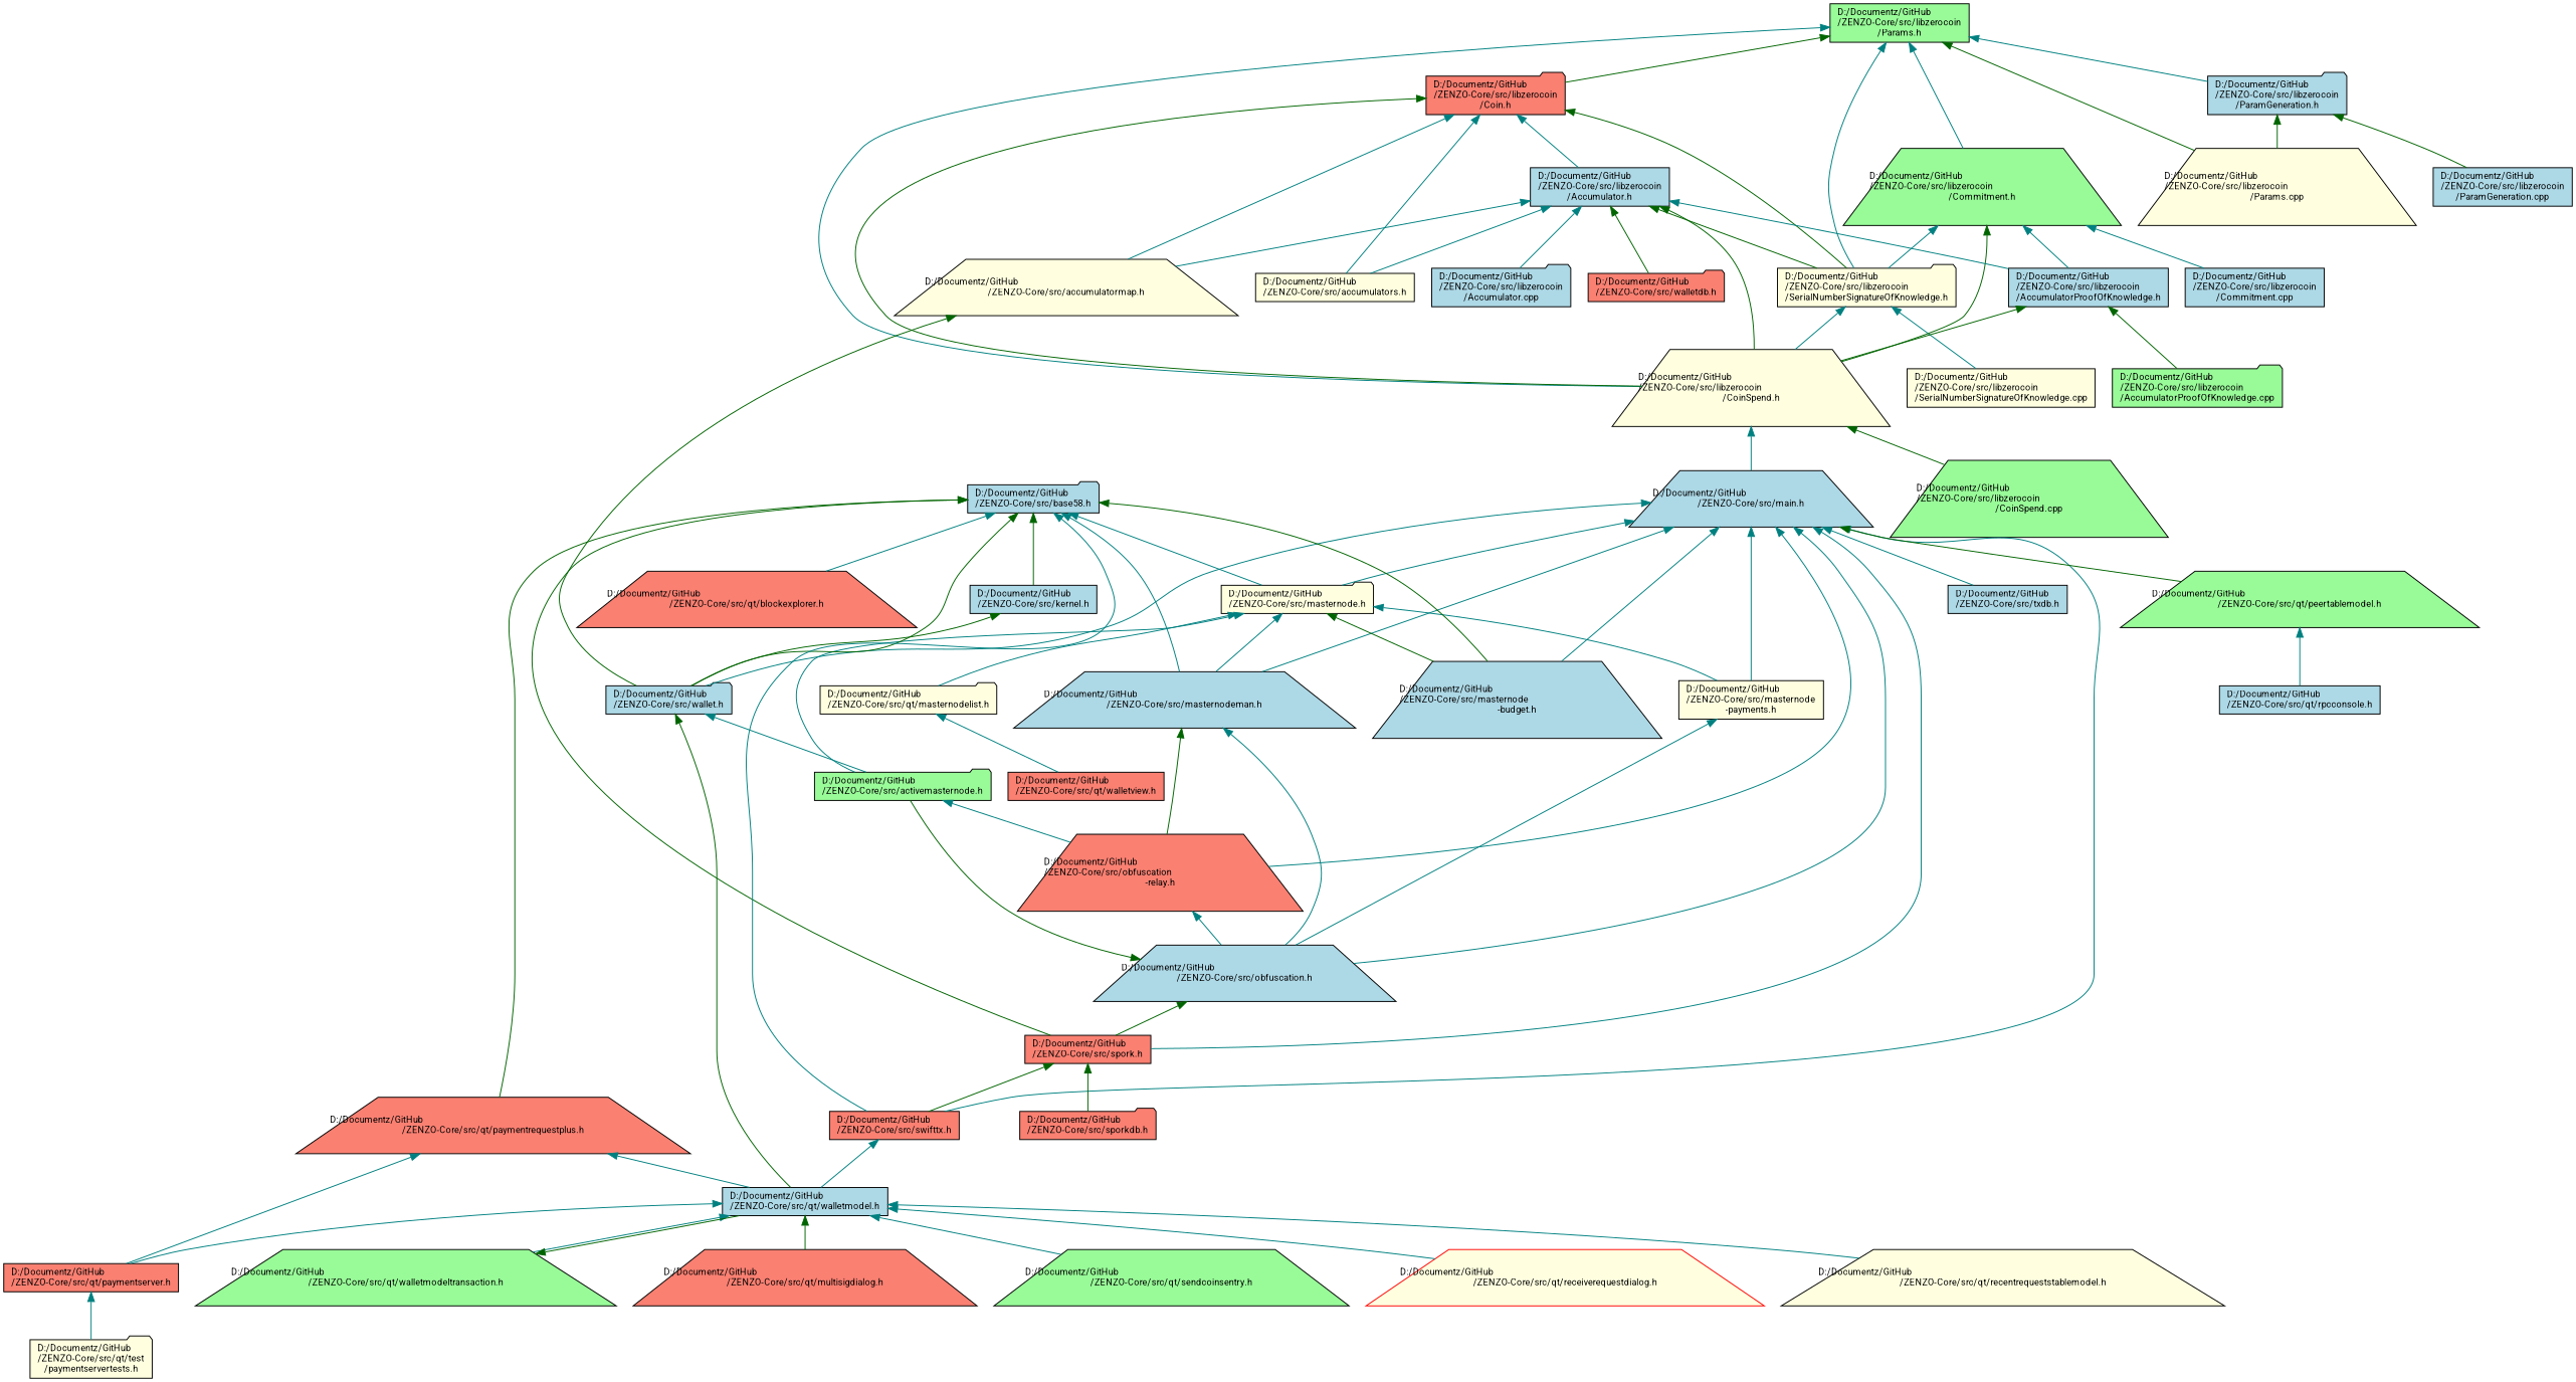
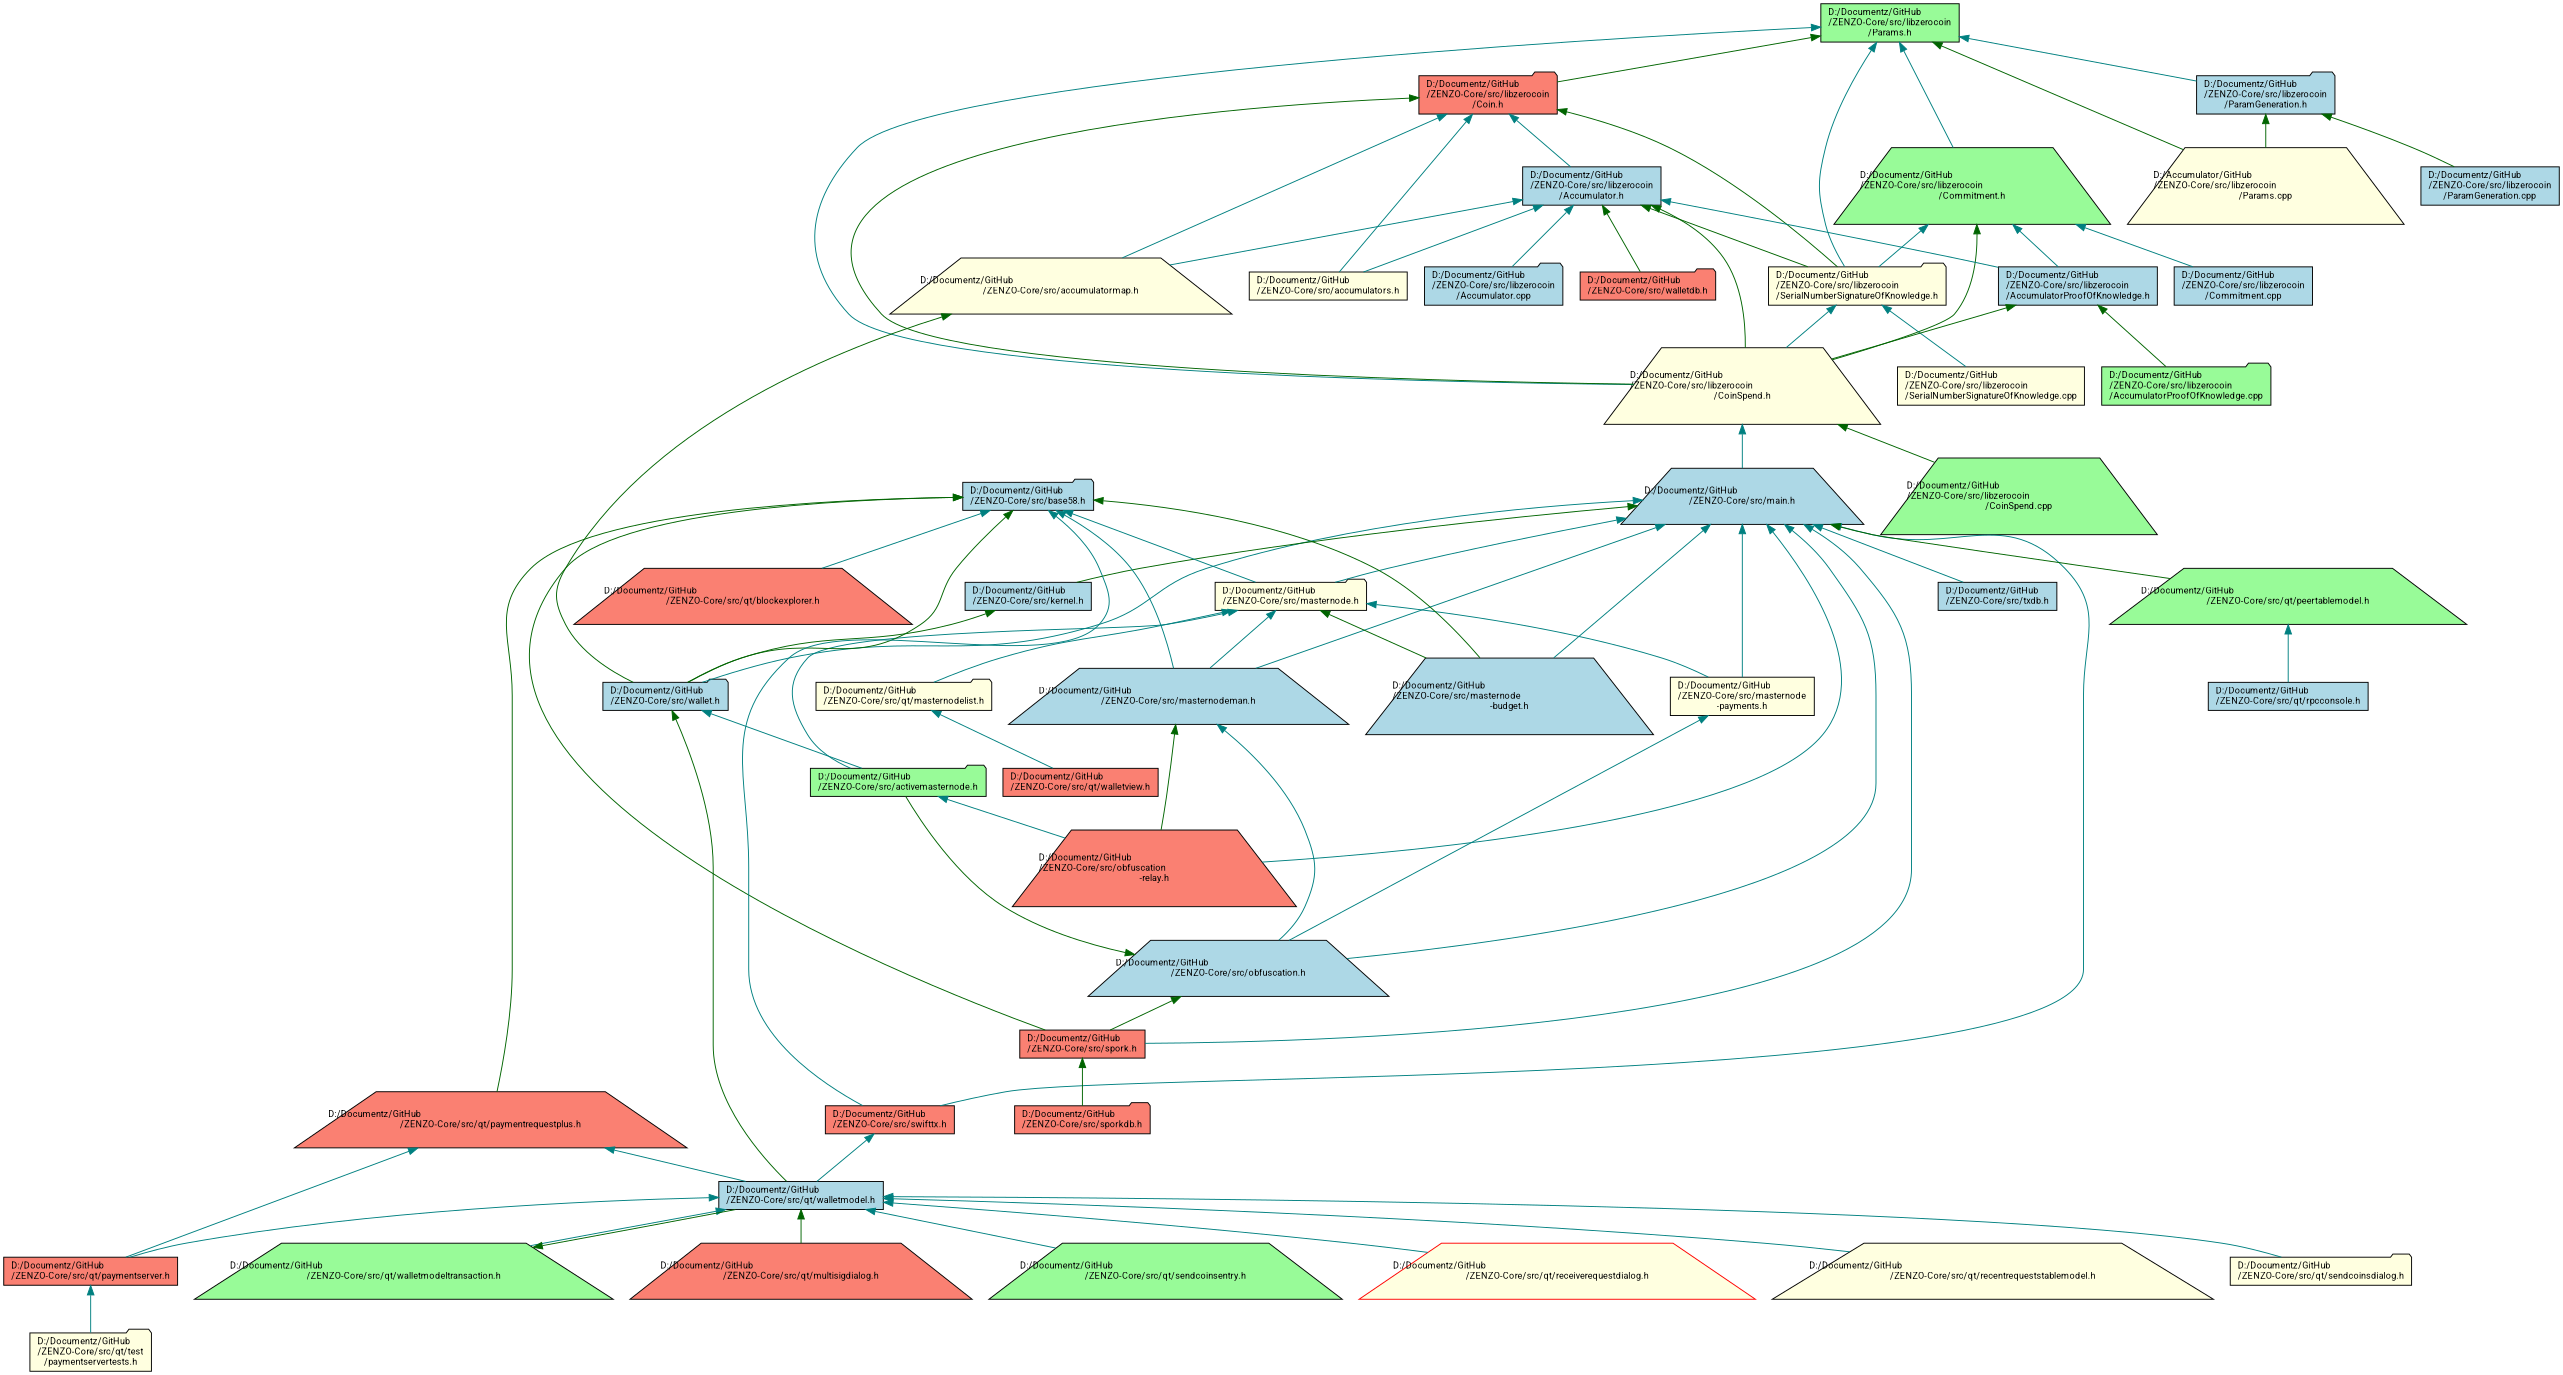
  digraph {
    fontname=Roboto
    node [color=black fillcolor=lightblue fontname=Roboto fontsize=10 shape=trapezium style=filled]
    edge [color=teal dir=back fontname=Roboto fontsize=10 labelfontname=Helvetica labelfontsize=10 style=solid]
    n1 [fillcolor=palegreen fontcolor=black height=0.2 label="D:/Documentz/GitHub\l/ZENZO-Core/src/libzerocoin\l/Params.h" shape=box width=0.4]
    n2 [fillcolor=salmon height=0.2 label="D:/Documentz/GitHub\l/ZENZO-Core/src/libzerocoin\l/Coin.h" shape=folder width=0.4]
    n3 [fillcolor=lightyellow height=0.2 label="D:/Documentz/GitHub\l/ZENZO-Core/src/libzerocoin\l/CoinSpend.h" width=0.4]
    n4 [fillcolor=lightyellow height=0.2 label="D:/Documentz/GitHub\l/ZENZO-Core/src/libzerocoin\l/SerialNumberSignatureOfKnowledge.h" shape=folder width=0.4]
    n5 [fillcolor=palegreen height=0.2 label="D:/Documentz/GitHub\l/ZENZO-Core/src/libzerocoin\l/Commitment.h" width=0.4]
    n6 [height=0.2 label="D:/Documentz/GitHub\l/ZENZO-Core/src/libzerocoin\l/ParamGeneration.h" shape=folder width=0.4]
-   n7 [fillcolor=lightyellow height=0.2 label="D:/Documentz/GitHub\l/ZENZO-Core/src/libzerocoin\l/Params.cpp" width=0.4]
+   n7 [fillcolor=lightyellow height=0.2 label="D:/Accumulator/GitHub\l/ZENZO-Core/src/libzerocoin\l/Params.cpp" width=0.4]
    n8 [height=0.2 label="D:/Documentz/GitHub\l/ZENZO-Core/src/libzerocoin\l/Accumulator.h" shape=box width=0.4]
    n9 [fillcolor=lightyellow height=0.2 label="D:/Documentz/GitHub\l/ZENZO-Core/src/accumulatormap.h" width=0.4]
    n10 [fillcolor=lightyellow height=0.2 label="D:/Documentz/GitHub\l/ZENZO-Core/src/accumulators.h" shape=box width=0.4]
    n11 [height=0.2 label="D:/Documentz/GitHub\l/ZENZO-Core/src/main.h" width=0.4]
    n12 [fillcolor=palegreen height=0.2 label="D:/Documentz/GitHub\l/ZENZO-Core/src/libzerocoin\l/CoinSpend.cpp" width=0.4]
    n13 [fillcolor=lightyellow height=0.2 label="D:/Documentz/GitHub\l/ZENZO-Core/src/libzerocoin\l/SerialNumberSignatureOfKnowledge.cpp" shape=box width=0.4]
    n14 [height=0.2 label="D:/Documentz/GitHub\l/ZENZO-Core/src/libzerocoin\l/AccumulatorProofOfKnowledge.h" shape=box width=0.4]
    n15 [height=0.2 label="D:/Documentz/GitHub\l/ZENZO-Core/src/libzerocoin\l/Commitment.cpp" shape=box width=0.4]
    n16 [height=0.2 label="D:/Documentz/GitHub\l/ZENZO-Core/src/libzerocoin\l/ParamGeneration.cpp" shape=box width=0.4]
    n17 [fillcolor=salmon height=0.2 label="D:/Documentz/GitHub\l/ZENZO-Core/src/walletdb.h" shape=folder width=0.4]
    n18 [height=0.2 label="D:/Documentz/GitHub\l/ZENZO-Core/src/libzerocoin\l/Accumulator.cpp" shape=folder width=0.4]
    n19 [height=0.2 label="D:/Documentz/GitHub\l/ZENZO-Core/src/wallet.h" shape=folder width=0.4]
    n20 [fillcolor=palegreen height=0.2 label="D:/Documentz/GitHub\l/ZENZO-Core/src/libzerocoin\l/AccumulatorProofOfKnowledge.cpp" shape=folder width=0.4]
    n21 [height=0.2 label="D:/Documentz/GitHub\l/ZENZO-Core/src/txdb.h" shape=box width=0.4]
    n22 [fillcolor=salmon height=0.2 label="D:/Documentz/GitHub\l/ZENZO-Core/src/spork.h" shape=box width=0.4]
    n23 [fillcolor=salmon height=0.2 label="D:/Documentz/GitHub\l/ZENZO-Core/src/swifttx.h" shape=box width=0.4]
    n24 [height=0.2 label="D:/Documentz/GitHub\l/ZENZO-Core/src/obfuscation.h" width=0.4]
    n25 [fillcolor=salmon height=0.2 label="D:/Documentz/GitHub\l/ZENZO-Core/src/obfuscation\l-relay.h" width=0.4]
    n26 [fillcolor=lightyellow height=0.2 label="D:/Documentz/GitHub\l/ZENZO-Core/src/masternode\l-payments.h" shape=box width=0.4]
    n27 [fillcolor=lightyellow height=0.2 label="D:/Documentz/GitHub\l/ZENZO-Core/src/masternode.h" shape=folder width=0.4]
    n28 [height=0.2 label="D:/Documentz/GitHub\l/ZENZO-Core/src/masternodeman.h" width=0.4]
    n29 [height=0.2 label="D:/Documentz/GitHub\l/ZENZO-Core/src/masternode\l-budget.h" width=0.4]
    n30 [height=0.2 label="D:/Documentz/GitHub\l/ZENZO-Core/src/kernel.h" shape=box width=0.4]
    n31 [fillcolor=palegreen height=0.2 label="D:/Documentz/GitHub\l/ZENZO-Core/src/qt/peertablemodel.h" width=0.4]
    n32 [fillcolor=salmon height=0.2 label="D:/Documentz/GitHub\l/ZENZO-Core/src/sporkdb.h" shape=folder width=0.4]
    n33 [height=0.2 label="D:/Documentz/GitHub\l/ZENZO-Core/src/qt/walletmodel.h" shape=box width=0.4]
    n34 [fillcolor=palegreen height=0.2 label="D:/Documentz/GitHub\l/ZENZO-Core/src/activemasternode.h" shape=folder width=0.4]
    n35 [fillcolor=lightyellow height=0.2 label="D:/Documentz/GitHub\l/ZENZO-Core/src/qt/masternodelist.h" shape=folder width=0.4]
    n36 [height=0.2 label="D:/Documentz/GitHub\l/ZENZO-Core/src/qt/rpcconsole.h" shape=box width=0.4]
    n37 [fillcolor=palegreen height=0.2 label="D:/Documentz/GitHub\l/ZENZO-Core/src/qt/walletmodeltransaction.h" width=0.4]
    n38 [fillcolor=salmon height=0.2 label="D:/Documentz/GitHub\l/ZENZO-Core/src/qt/multisigdialog.h" width=0.4]
    n39 [fillcolor=salmon height=0.2 label="D:/Documentz/GitHub\l/ZENZO-Core/src/qt/paymentserver.h" shape=box width=0.4]
    n40 [fillcolor=palegreen height=0.2 label="D:/Documentz/GitHub\l/ZENZO-Core/src/qt/sendcoinsentry.h" width=0.4]
    n41 [color=red fillcolor=lightyellow height=0.2 label="D:/Documentz/GitHub\l/ZENZO-Core/src/qt/receiverequestdialog.h" width=0.4]
    n42 [fillcolor=lightyellow height=0.2 label="D:/Documentz/GitHub\l/ZENZO-Core/src/qt/recentrequeststablemodel.h" width=0.4]
+   n43 [fillcolor=lightyellow height=0.2 label="D:/Documentz/GitHub\l/ZENZO-Core/src/qt/sendcoinsdialog.h" shape=folder width=0.4]
    n44 [fillcolor=lightyellow height=0.2 label="D:/Documentz/GitHub\l/ZENZO-Core/src/qt/test\l/paymentservertests.h" shape=folder width=0.4]
    n45 [fillcolor=salmon height=0.2 label="D:/Documentz/GitHub\l/ZENZO-Core/src/qt/walletview.h" shape=box width=0.4]
    n46 [height=0.2 label="D:/Documentz/GitHub\l/ZENZO-Core/src/base58.h" shape=folder width=0.4]
    n47 [fillcolor=salmon height=0.2 label="D:/Documentz/GitHub\l/ZENZO-Core/src/qt/paymentrequestplus.h" width=0.4]
    n48 [fillcolor=salmon height=0.2 label="D:/Documentz/GitHub\l/ZENZO-Core/src/qt/blockexplorer.h" width=0.4]
    n1 -> n2 [color=darkgreen]
    n1 -> n3
    n1 -> n4
    n1 -> n5
    n1 -> n6
    n1 -> n7 [color=darkgreen]
    n2 -> n3 [color=darkgreen]
    n2 -> n4 [color=darkgreen]
    n2 -> n8
    n2 -> n9
    n2 -> n10
    n3 -> n11
    n3 -> n12 [color=darkgreen]
    n4 -> n3
    n4 -> n13
    n5 -> n3 [color=darkgreen]
    n5 -> n4
    n5 -> n14
    n5 -> n15
    n6 -> n7 [color=darkgreen]
    n6 -> n16 [color=darkgreen]
    n8 -> n3 [color=darkgreen]
    n8 -> n4 [color=darkgreen]
    n8 -> n9
    n8 -> n10
    n8 -> n14
    n8 -> n17 [color=darkgreen]
    n8 -> n18
    n9 -> n19 [color=darkgreen]
    n11 -> n19
    n11 -> n21
    n11 -> n22
    n11 -> n23
    n11 -> n24
    n11 -> n25
    n11 -> n26
    n11 -> n27
    n11 -> n28
    n11 -> n29
-   n46 -> n30 [color=darkgreen]
+   n11 -> n30 [color=darkgreen]
    n11 -> n31 [color=darkgreen]
    n14 -> n3 [color=darkgreen]
    n14 -> n20 [color=darkgreen]
    n19 -> n33 [color=darkgreen]
    n19 -> n34
-   n22 -> n23 [color=darkgreen]
    n22 -> n32 [color=darkgreen]
    n23 -> n33
    n24 -> n22 [color=darkgreen]
    n24 -> n34 [color=darkgreen]
-   n25 -> n24
    n26 -> n24
    n27 -> n26
    n27 -> n28
    n27 -> n29 [color=darkgreen]
    n27 -> n34
    n27 -> n35
    n28 -> n24
    n28 -> n25 [color=darkgreen]
    n30 -> n19 [color=darkgreen]
    n31 -> n36
    n33 -> n37
    n33 -> n38 [color=darkgreen]
    n33 -> n39
    n33 -> n40
    n33 -> n41
    n33 -> n42
+   n33 -> n43
    n34 -> n25
    n35 -> n45
    n37 -> n33 [color=darkgreen]
    n39 -> n44
    n46 -> n19 [color=darkgreen]
    n46 -> n22 [color=darkgreen]
    n46 -> n23
    n46 -> n27
    n46 -> n28
    n46 -> n29 [color=darkgreen]
    n46 -> n47 [color=darkgreen]
    n46 -> n48
    n47 -> n33
    n47 -> n39
  }
